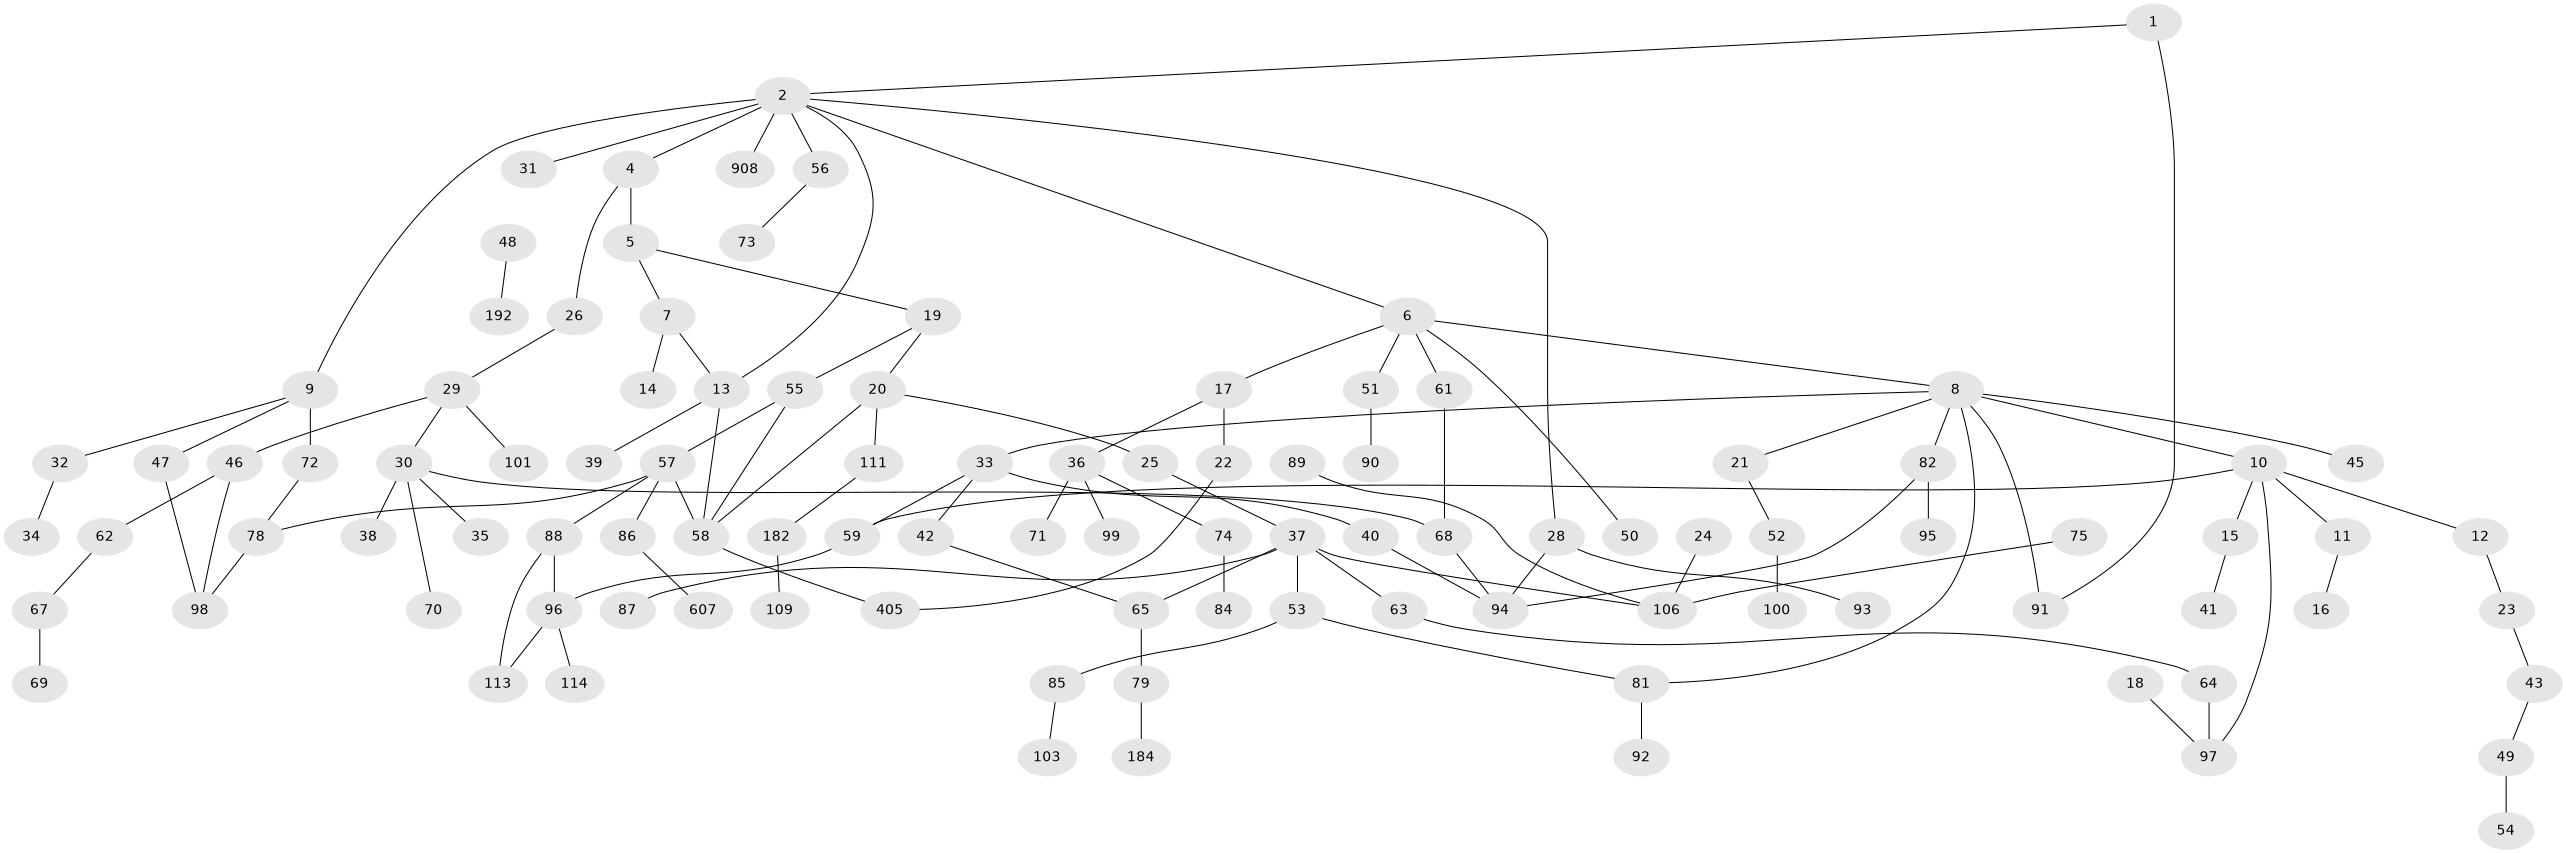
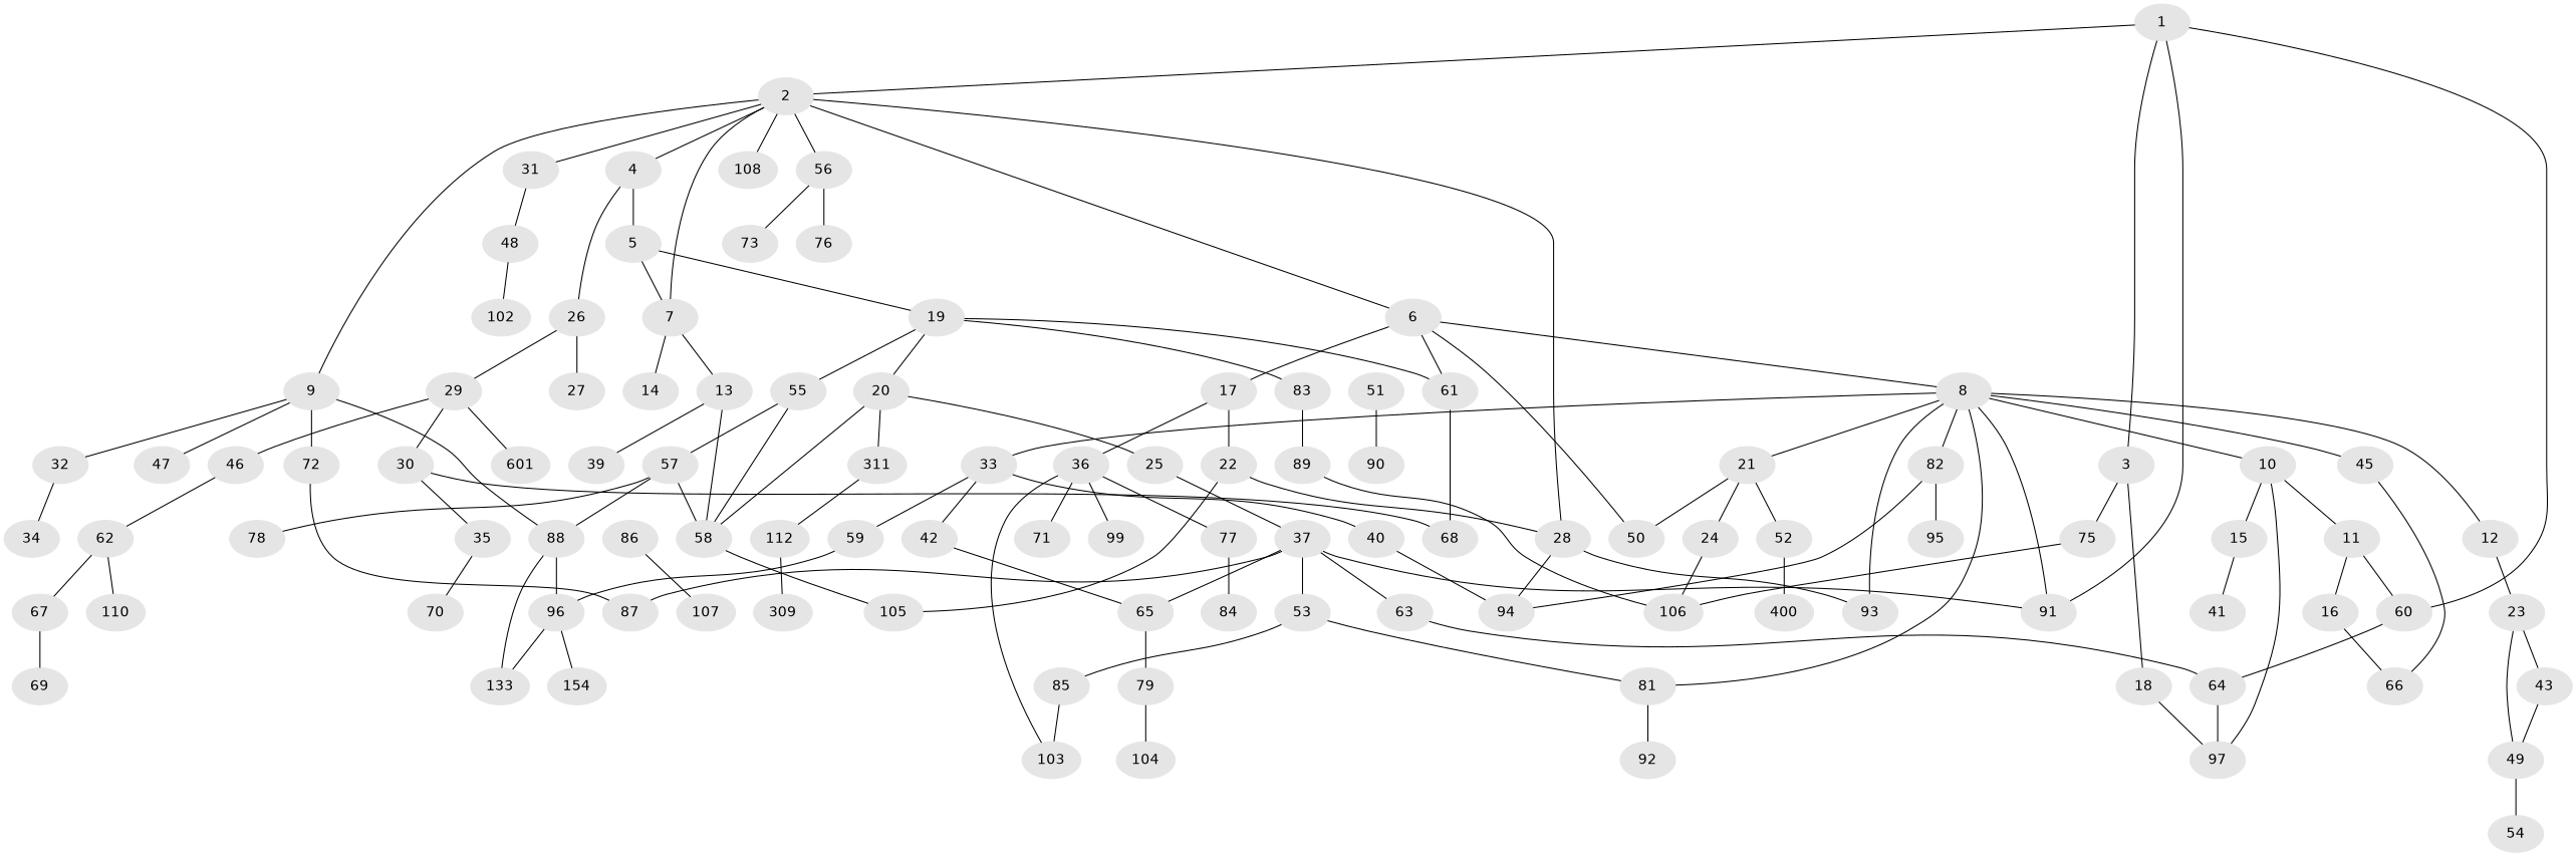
  graph {
    fontname="DejaVu Sans"
    node [color=gray90 fontname="DejaVu Sans" style=filled]
    edge [fontname="DejaVu Sans"]
    1
    2
+   3
+   60
    91
    4
    6
    9
    13
    28
    31
    56
-   108 [label=908]
+   108
    18
    75
    64
    5
    26
    8
    17
    50
    51
    61
    32
    47
    72
    88
    39
    58
    93
    94
    48
    73
+   76
    97
    106
    7
    19
+   27
    29
    14
    20
    55
+   83
    10
    12
    21
    33
    45
    81
    82
    22
    36
    90
    68
    11
    15
    59
    23
    24
    52
    40
    42
+   66
    92
    95
    34
-   98
    87
    96
-   113
+   113 [label=133]
    16
    41
    43
    49
-   105 [label=405]
+   105
    71
-   74
+   74 [label=77]
    99
    103
    25
-   111
+   111 [label=311]
    57
    89
    37
-   112 [label=182]
-   100
+   112
+   100 [label=400]
    54
    53
    63
    65
    30
    46
-   101
+   101 [label=601]
    35
-   38
    62
    70
-   102 [label=192]
+   102
    84
    85
    79
    67
+   110
    78
    86
-   107 [label=607]
-   114
+   107
+   114 [label=154]
    69
-   104 [label=184]
-   109
+   104
+   109 [label=309]
    1 -- 2
+   1 -- 3
+   1 -- 60
    1 -- 91
    2 -- 4
    2 -- 6
    2 -- 9
-   2 -- 13
+   2 -- 7
    2 -- 28
    2 -- 31
    2 -- 56
    2 -- 108
+   3 -- 18
+   3 -- 75
+   60 -- 64
    4 -- 5
    4 -- 26
    6 -- 8
    6 -- 17
    6 -- 50
-   6 -- 51
    6 -- 61
    9 -- 32
    9 -- 47
    9 -- 72
+   9 -- 88
    13 -- 39
    13 -- 58
    28 -- 93
    28 -- 94
+   31 -- 48
    56 -- 73
+   56 -- 76
    18 -- 97
    75 -- 106
    64 -- 97
    5 -- 7
    5 -- 19
+   26 -- 27
    26 -- 29
    8 -- 91
+   8 -- 93
    8 -- 10
-   10 -- 12
+   8 -- 12
    8 -- 21
    8 -- 33
    8 -- 45
    8 -- 81
    8 -- 82
    17 -- 22
    17 -- 36
    51 -- 90
    61 -- 68
    32 -- 34
-   47 -- 98
-   72 -- 78
+   72 -- 87
    88 -- 96
    88 -- 113
    58 -- 105
    48 -- 102
    7 -- 13
    7 -- 14
+   19 -- 61
    19 -- 20
    19 -- 55
+   19 -- 83
    29 -- 30
    29 -- 46
    29 -- 101
    20 -- 58
    20 -- 25
    20 -- 111
    55 -- 58
    55 -- 57
+   83 -- 89
    10 -- 97
    10 -- 11
    10 -- 15
-   10 -- 59
    12 -- 23
+   21 -- 50
+   21 -- 24
    21 -- 52
    33 -- 59
    33 -- 40
    33 -- 42
+   45 -- 66
    81 -- 92
    82 -- 94
    82 -- 95
+   22 -- 28
    22 -- 105
    36 -- 71
    36 -- 74
    36 -- 99
-   68 -- 94
+   36 -- 103
+   11 -- 60
    11 -- 16
    15 -- 41
    59 -- 96
    23 -- 43
+   23 -- 49
    24 -- 106
    52 -- 100
    40 -- 94
    42 -- 65
    96 -- 113
    96 -- 114
+   16 -- 66
    43 -- 49
    49 -- 54
    74 -- 84
    25 -- 37
    111 -- 112
    57 -- 88
    57 -- 58
    57 -- 78
-   57 -- 86
    89 -- 106
-   37 -- 106
+   37 -- 91
    37 -- 87
    37 -- 53
    37 -- 63
    37 -- 65
    112 -- 109
    53 -- 81
    53 -- 85
    63 -- 64
    65 -- 79
    30 -- 68
    30 -- 35
-   30 -- 38
-   46 -- 98
    46 -- 62
-   30 -- 70
+   35 -- 70
    62 -- 67
+   62 -- 110
    85 -- 103
    79 -- 104
    67 -- 69
-   78 -- 98
    86 -- 107
  }
